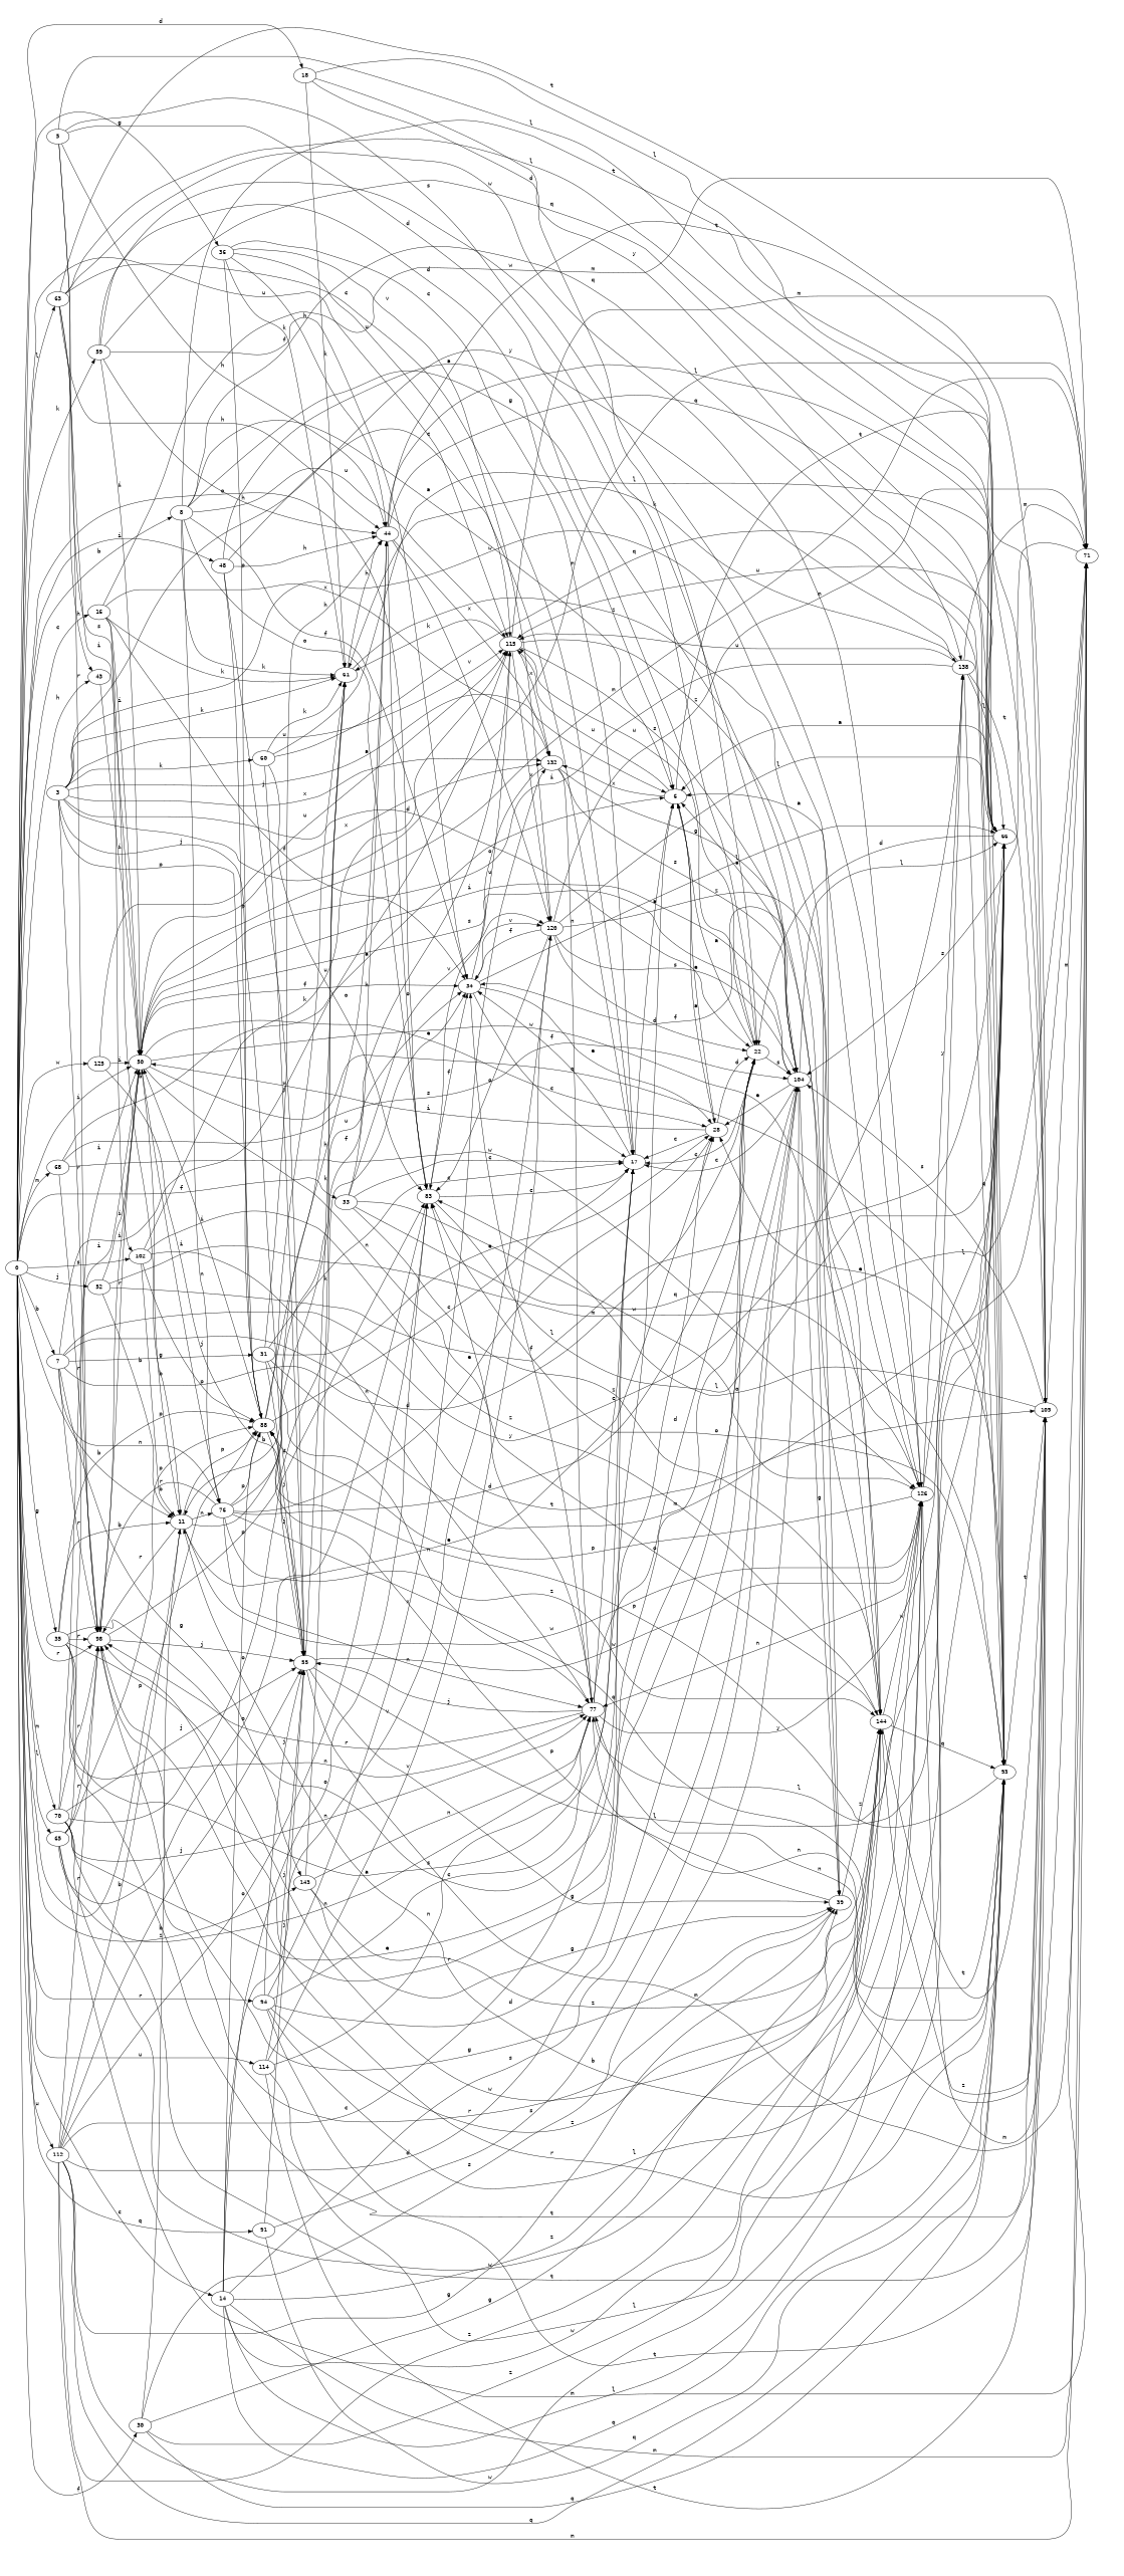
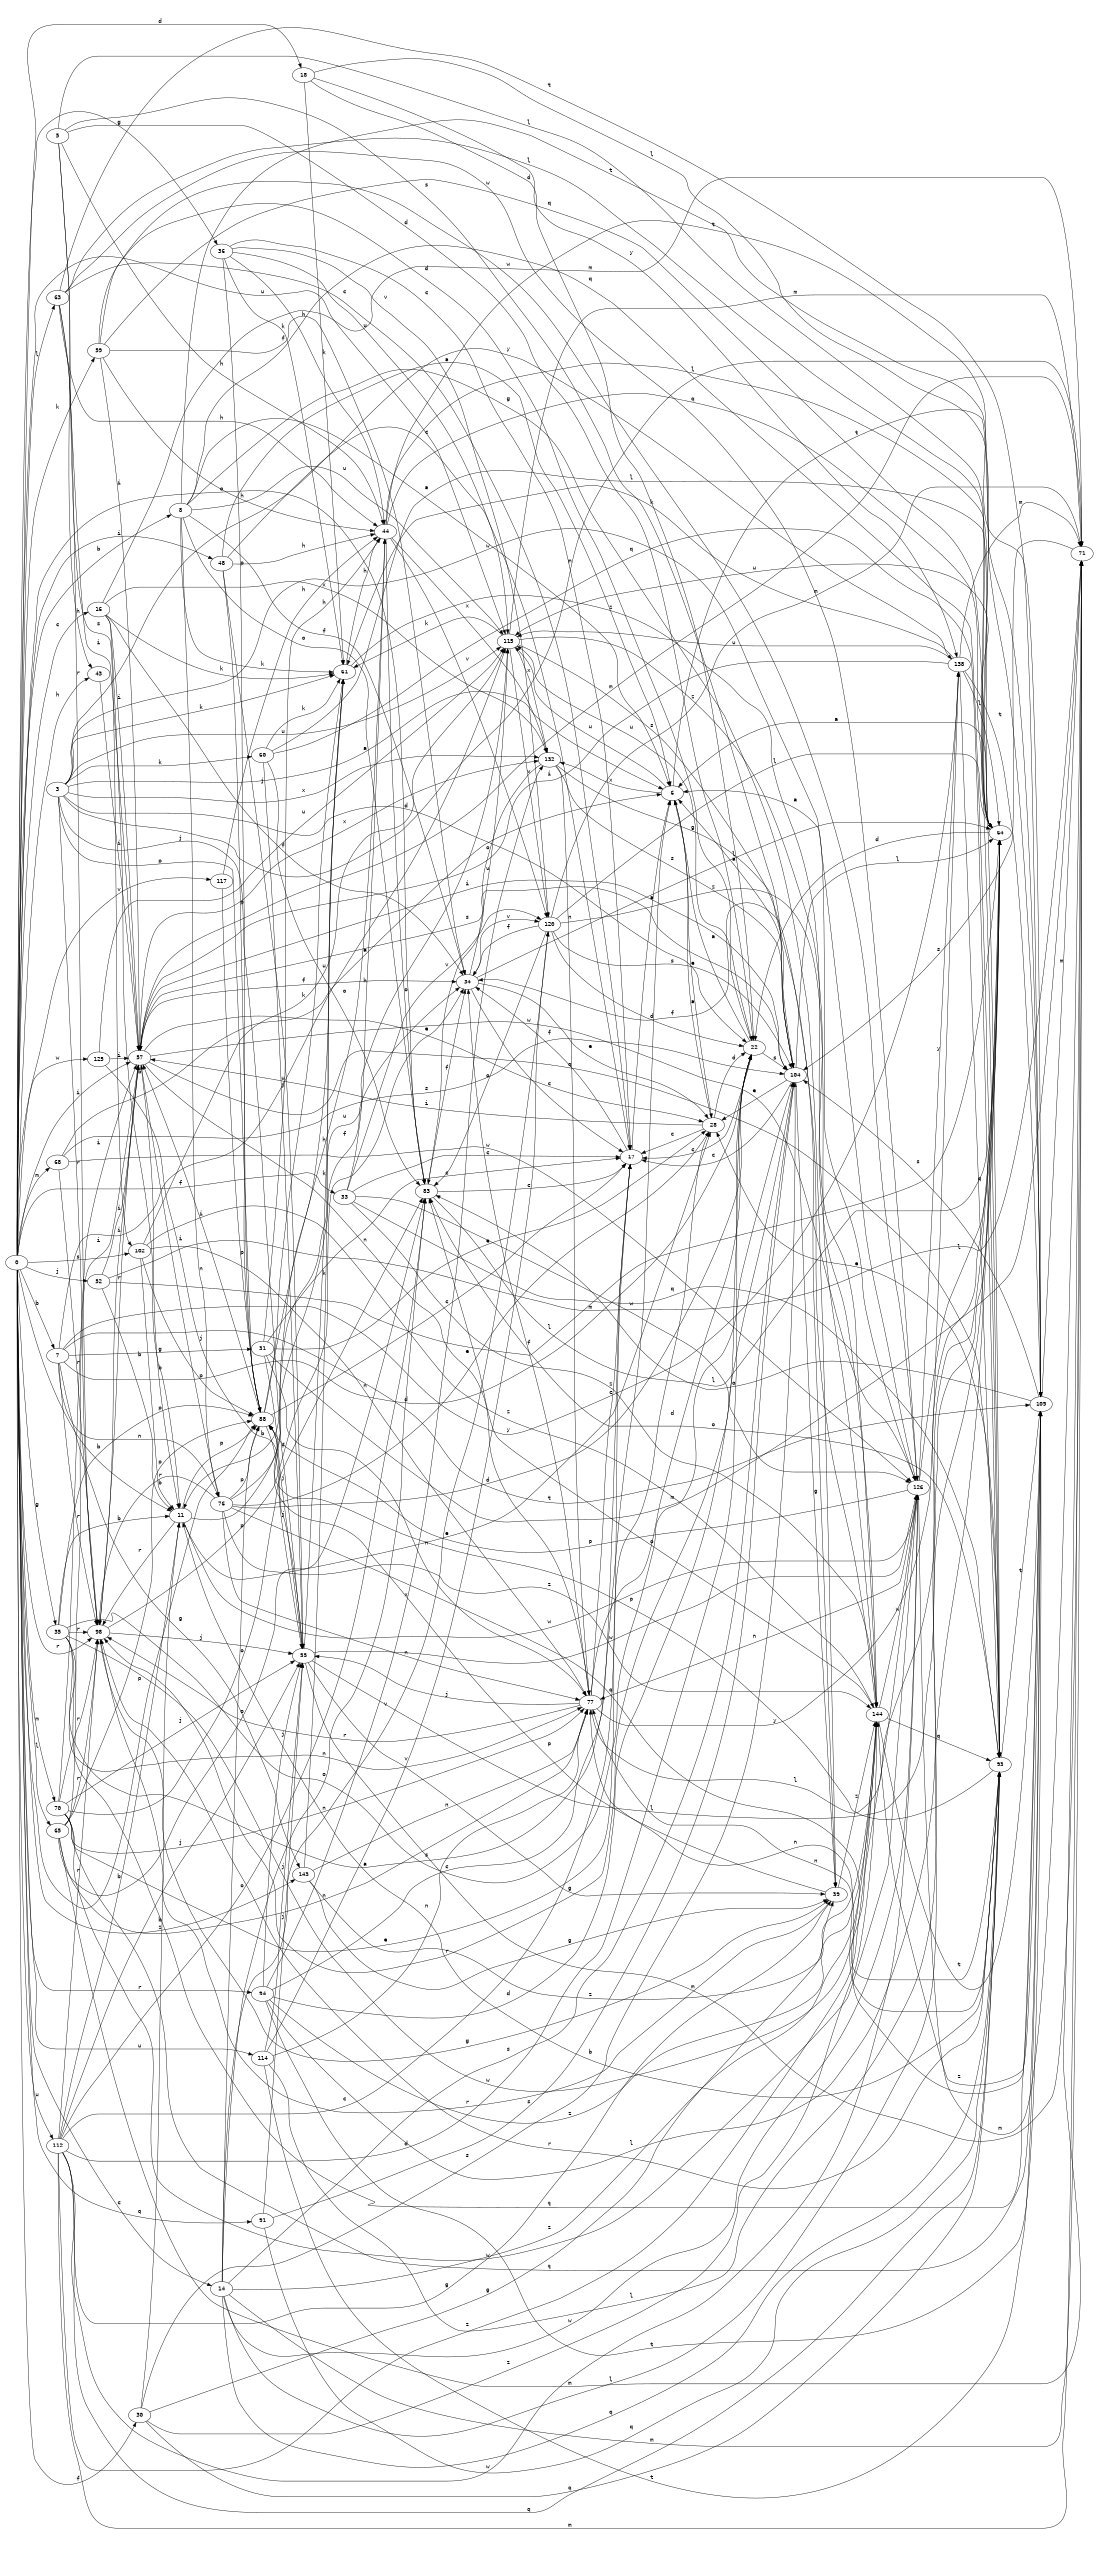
  strict digraph {
    fontname="DejaVu Sans Mono"
    rankdir=LR
    node [fontname="DejaVu Sans Mono"]
    edge [fontname="DejaVu Sans Mono"]
    0
    7
    8
    11
    14
    16
    18
    30
    33
    35
    36
    43
    48
-   50
+   50 [label=57]
    52
    59
    63
    65
    68
    70
    83
    88
    91
    94
    98
    102
    112
    114
    115
+   117
    125
    143
    22
    138
    109
    n36 [label=31]
    76
    6
    61
    34
    39
    93
    126
    28
    71
-   66
+   66 [label=64]
    104
    120
    144
    132
    44
    17
    77
    55
    3
    60
    5
    0 -> 7 [label=b]
    0 -> 8 [label=b]
    0 -> 11 [label=b]
    0 -> 14 [label=c]
    0 -> 16 [label=c]
    0 -> 18 [label=d]
    0 -> 30 [label=f]
    0 -> 33 [label=f]
    0 -> 35 [label=g]
    0 -> 36 [label=g]
    0 -> 43 [label=h]
    0 -> 48 [label=i]
    0 -> 50 [label=i]
    0 -> 52 [label=j]
    0 -> 59 [label=k]
    0 -> 63 [label=l]
    0 -> 65 [label=l]
    0 -> 68 [label=m]
    0 -> 70 [label=m]
    0 -> 83 [label=o]
    0 -> 88 [label=p]
    0 -> 91 [label=q]
    0 -> 94 [label=r]
    0 -> 98 [label=r]
    0 -> 102 [label=s]
    0 -> 112 [label=u]
    0 -> 114 [label=u]
    0 -> 115 [label=u]
+   0 -> 117 [label=v]
    0 -> 125 [label=w]
    0 -> 143 [label=z]
    7 -> 98 [label=r]
    7 -> 115 [label=u]
    7 -> 143 [label=g]
    7 -> 22 [label=d]
    7 -> 138 [label=y]
    7 -> 109 [label=t]
    7 -> n36 [label=g]
    7 -> 76 [label=n]
    8 -> 83 [label=o]
    8 -> 115 [label=u]
    8 -> 109 [label=t]
    8 -> 76 [label=n]
    8 -> 6 [label=a]
    8 -> 61 [label=k]
    8 -> 34 [label=f]
    8 -> 39 [label=g]
    8 -> 93 [label=q]
    11 -> 88 [label=p]
    11 -> 98 [label=r]
    11 -> 115 [label=u]
-   11 -> 76 [label=n]
    11 -> 126 [label=w]
    11 -> 28 [label=e]
    14 -> 83 [label=o]
    14 -> 88 [label=p]
    14 -> 93 [label=q]
    14 -> 126 [label=w]
    14 -> 71 [label=m]
    14 -> 66 [label=l]
    14 -> 104 [label=s]
    14 -> 120 [label=v]
    14 -> 144 [label=z]
    16 -> 11 [label=b]
    16 -> 50 [label=i]
    16 -> 61 [label=k]
    16 -> 34 [label=f]
    16 -> 71 [label=m]
    16 -> 132 [label=x]
    18 -> 22 [label=d]
    18 -> 138 [label=y]
    18 -> 61 [label=k]
    18 -> 66 [label=l]
    30 -> 11 [label=b]
    30 -> 39 [label=g]
    30 -> 93 [label=q]
    30 -> 104 [label=s]
    30 -> 144 [label=z]
    33 -> 93 [label=q]
    33 -> 126 [label=w]
    33 -> 120 [label=v]
    33 -> 144 [label=z]
    33 -> 44 [label=h]
    33 -> 17 [label=c]
    35 -> 11 [label=b]
    35 -> 88 [label=p]
    35 -> 98 [label=r]
    35 -> 109 [label=t]
    35 -> 6 [label=a]
    35 -> 126 [label=w]
    35 -> 104 [label=s]
    35 -> 77 [label=n]
    36 -> 88 [label=p]
    36 -> 115 [label=u]
    36 -> 61 [label=k]
    36 -> 120 [label=v]
    36 -> 44 [label=h]
    36 -> 17 [label=c]
    43 -> 50 [label=i]
    48 -> 88 [label=p]
    48 -> 6 [label=a]
    48 -> 44 [label=h]
    48 -> 17 [label=c]
    48 -> 55 [label=j]
    50 -> 11 [label=b]
    50 -> 98 [label=r]
    50 -> 34 [label=f]
    50 -> 93 [label=q]
    50 -> 126 [label=w]
    50 -> 28 [label=e]
    50 -> 71 [label=m]
    50 -> 104 [label=s]
    50 -> 132 [label=x]
    50 -> 77 [label=n]
    52 -> 11 [label=b]
    52 -> 50 [label=i]
    52 -> 71 [label=m]
    52 -> 66 [label=l]
    59 -> 50 [label=i]
    59 -> 22 [label=d]
    59 -> 34 [label=f]
    59 -> 93 [label=q]
    59 -> 126 [label=w]
    59 -> 44 [label=h]
    63 -> 50 [label=i]
    63 -> 98 [label=r]
    63 -> 109 [label=t]
    63 -> 126 [label=w]
    63 -> 66 [label=l]
    63 -> 44 [label=h]
    63 -> 17 [label=c]
    65 -> 50 [label=i]
    65 -> 83 [label=o]
    65 -> 88 [label=p]
    65 -> 98 [label=r]
    65 -> 71 [label=m]
    65 -> 77 [label=n]
    68 -> 98 [label=r]
    68 -> 6 [label=a]
    68 -> 126 [label=w]
    68 -> 104 [label=s]
    70 -> 50 [label=i]
    70 -> 83 [label=o]
    70 -> 98 [label=r]
    70 -> 109 [label=t]
    70 -> 126 [label=w]
    70 -> 28 [label=e]
    70 -> 77 [label=n]
    70 -> 55 [label=j]
    83 -> 34 [label=f]
    83 -> 66 [label=l]
    83 -> 17 [label=c]
    88 -> 50 [label=i]
    88 -> 61 [label=k]
    88 -> 44 [label=h]
    88 -> 17 [label=c]
    88 -> 55 [label=j]
    91 -> 93 [label=q]
    91 -> 104 [label=s]
    91 -> 55 [label=j]
    94 -> 22 [label=d]
    94 -> 109 [label=t]
    94 -> 66 [label=l]
    94 -> 144 [label=z]
    94 -> 132 [label=x]
    94 -> 17 [label=c]
    94 -> 55 [label=j]
    98 -> 50 [label=i]
    98 -> 34 [label=f]
    98 -> 39 [label=g]
    98 -> 55 [label=j]
    102 -> 11 [label=b]
    102 -> 88 [label=p]
    102 -> 115 [label=u]
    102 -> 144 [label=z]
    102 -> 77 [label=n]
    112 -> 11 [label=b]
    112 -> 83 [label=o]
    112 -> 98 [label=r]
    112 -> 22 [label=d]
    112 -> 39 [label=g]
    112 -> 93 [label=q]
    112 -> 126 [label=w]
    112 -> 71 [label=m]
    112 -> 144 [label=z]
    112 -> 17 [label=c]
    112 -> 55 [label=j]
    114 -> 109 [label=t]
    114 -> 66 [label=l]
    114 -> 120 [label=v]
    114 -> 77 [label=n]
    114 -> 55 [label=j]
    115 -> 61 [label=k]
    115 -> 71 [label=m]
    115 -> 104 [label=s]
    115 -> 120 [label=v]
    115 -> 144 [label=z]
    115 -> 132 [label=x]
+   117 -> 88 [label=p]
+   117 -> 44 [label=h]
    125 -> 50 [label=i]
    125 -> 115 [label=u]
    125 -> 55 [label=j]
    143 -> 61 [label=k]
    143 -> 39 [label=g]
    143 -> 144 [label=z]
    143 -> 77 [label=n]
    22 -> 115 [label=u]
    22 -> 6 [label=a]
    22 -> 104 [label=s]
    22 -> 17 [label=c]
    138 -> 50 [label=i]
    138 -> 115 [label=u]
    138 -> 109 [label=t]
    138 -> 61 [label=k]
    138 -> 93 [label=q]
    138 -> 71 [label=m]
    138 -> 66 [label=l]
    109 -> 83 [label=o]
    109 -> 71 [label=m]
    109 -> 104 [label=s]
    109 -> 144 [label=z]
    109 -> 77 [label=n]
    n36 -> 28 [label=e]
    n36 -> 71 [label=m]
    n36 -> 44 [label=h]
    n36 -> 17 [label=c]
    n36 -> 77 [label=n]
    n36 -> 55 [label=j]
    76 -> 50 [label=i]
    76 -> 88 [label=p]
    76 -> 98 [label=r]
    76 -> 22 [label=d]
    76 -> 34 [label=f]
    76 -> 93 [label=q]
    76 -> 28 [label=e]
    76 -> 144 [label=z]
    76 -> 77 [label=n]
    6 -> 115 [label=u]
    6 -> 109 [label=t]
    6 -> 28 [label=e]
    6 -> 132 [label=x]
    61 -> 11 [label=b]
    61 -> 144 [label=z]
    61 -> 44 [label=h]
    34 -> 115 [label=u]
    34 -> 28 [label=e]
    34 -> 66 [label=l]
    34 -> 120 [label=v]
    34 -> 17 [label=c]
    39 -> 88 [label=p]
    39 -> 98 [label=r]
    39 -> 144 [label=z]
    93 -> 11 [label=b]
    93 -> 83 [label=o]
    93 -> 88 [label=p]
    93 -> 98 [label=r]
    93 -> 109 [label=t]
    93 -> 28 [label=e]
    93 -> 77 [label=n]
    126 -> 88 [label=p]
    126 -> 138 [label=y]
    126 -> 6 [label=a]
    126 -> 71 [label=m]
    126 -> 66 [label=l]
    126 -> 77 [label=n]
    28 -> 50 [label=i]
    28 -> 22 [label=d]
    28 -> 6 [label=a]
    28 -> 17 [label=c]
    71 -> 104 [label=s]
    66 -> 115 [label=u]
    66 -> 22 [label=d]
    66 -> 6 [label=a]
    104 -> 50 [label=i]
    104 -> 98 [label=r]
    104 -> 6 [label=a]
    104 -> 39 [label=g]
    104 -> 28 [label=e]
    104 -> 66 [label=l]
    104 -> 17 [label=c]
    120 -> 83 [label=o]
    120 -> 22 [label=d]
    120 -> 34 [label=f]
    120 -> 71 [label=m]
    120 -> 66 [label=l]
    120 -> 104 [label=s]
    120 -> 144 [label=z]
    144 -> 83 [label=o]
    144 -> 109 [label=t]
    144 -> 34 [label=f]
    144 -> 93 [label=q]
    144 -> 126 [label=w]
    132 -> 83 [label=o]
    132 -> 39 [label=g]
    132 -> 104 [label=s]
    132 -> 77 [label=n]
    44 -> 83 [label=o]
    44 -> 109 [label=t]
    44 -> 93 [label=q]
    44 -> 66 [label=l]
    44 -> 120 [label=v]
    44 -> 132 [label=x]
    17 -> 6 [label=a]
    17 -> 34 [label=f]
    77 -> 98 [label=r]
    77 -> 22 [label=d]
    77 -> 138 [label=y]
    77 -> 34 [label=f]
    77 -> 66 [label=l]
    77 -> 17 [label=c]
    77 -> 55 [label=j]
    55 -> 61 [label=k]
    55 -> 39 [label=g]
    55 -> 126 [label=w]
    55 -> 71 [label=m]
    55 -> 66 [label=l]
    3 -> 88 [label=p]
    3 -> 98 [label=r]
    3 -> 115 [label=u]
    3 -> 22 [label=d]
    3 -> 138 [label=y]
    3 -> 6 [label=a]
    3 -> 61 [label=k]
    3 -> 126 [label=w]
    3 -> 71 [label=m]
    3 -> 132 [label=x]
    3 -> 55 [label=j]
    3 -> 60 [label=k]
    60 -> 83 [label=o]
    60 -> 61 [label=k]
    60 -> 93 [label=q]
    60 -> 66 [label=l]
    60 -> 55 [label=j]
    5 -> 43 [label=h]
    5 -> 102 [label=s]
    5 -> 22 [label=d]
    5 -> 66 [label=l]
    5 -> 104 [label=s]
    5 -> 44 [label=h]
  }
